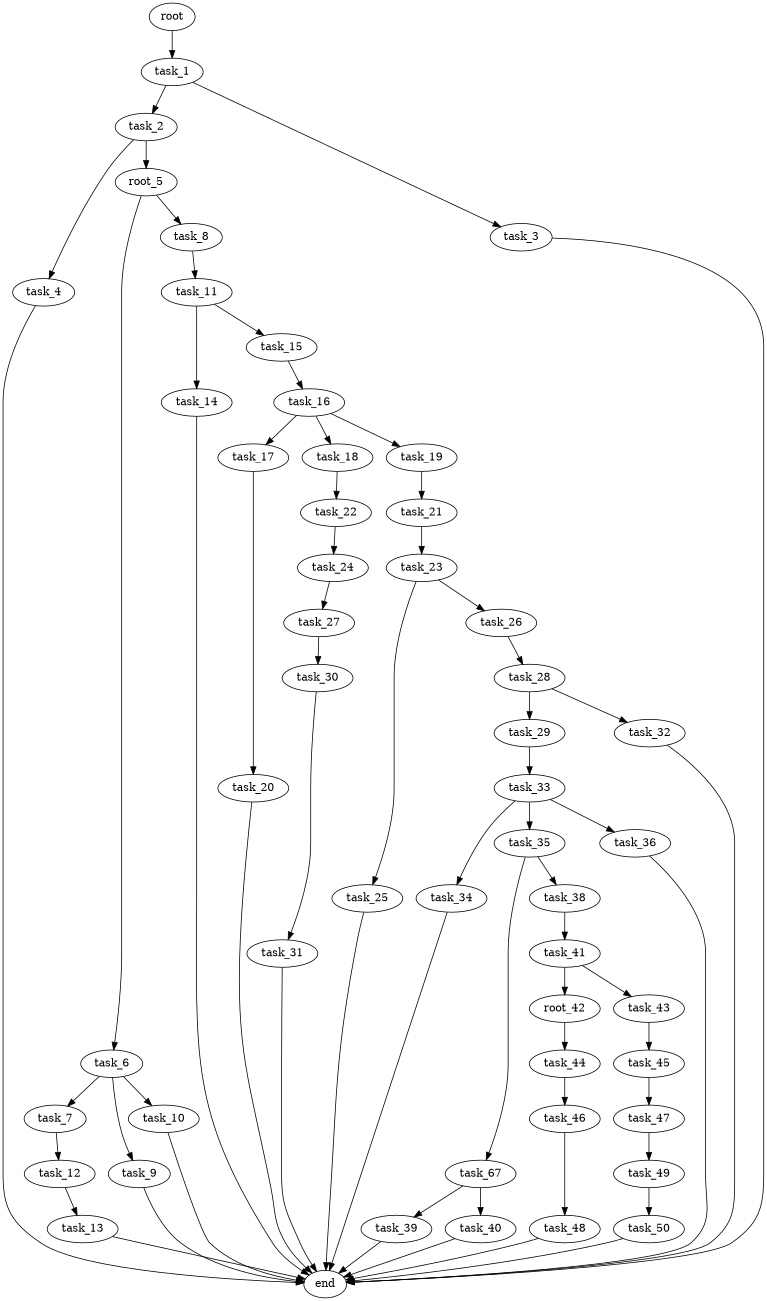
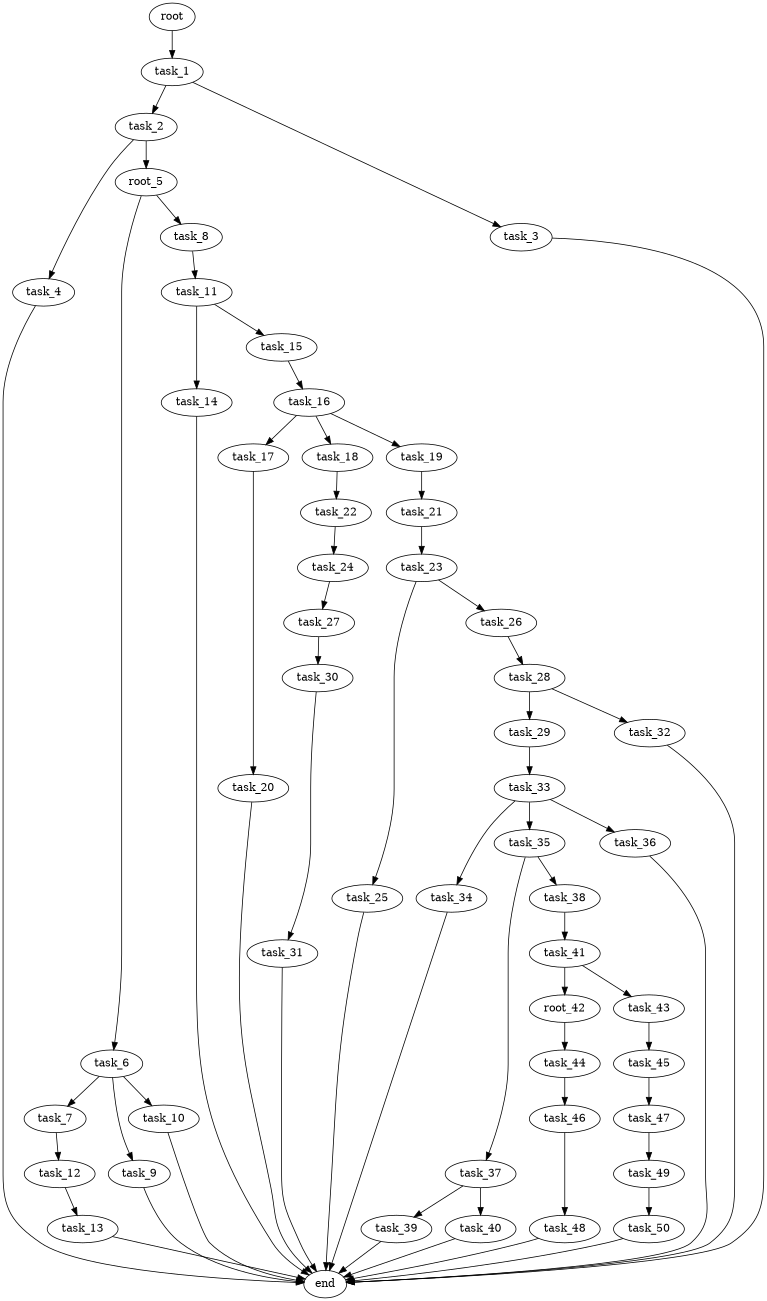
  digraph {
    root
    task_1
    task_2
    task_3
    task_4
    n6 [label=root_5]
    end
    task_6
    task_8
    task_7
    task_9
    task_10
    task_11
    task_12
    task_13
    task_14
    task_15
    task_16
    task_17
    task_18
    task_19
    task_20
    task_22
    task_21
    task_24
    task_23
    task_25
    task_26
    task_27
    task_28
    task_30
    task_29
    task_32
    task_31
    task_33
    task_34
    task_35
    task_36
-   task_37 [label=task_67]
+   task_37
    task_38
    task_39
    task_40
    task_41
    n44 [label=root_42]
    task_43
    task_44
    task_45
    task_46
    task_47
    task_48
    task_49
    task_50
    root -> task_1
    task_1 -> task_2
    task_1 -> task_3
    task_2 -> task_4
    task_2 -> n6
    task_3 -> end
    task_4 -> end
    n6 -> task_6
    n6 -> task_8
    task_6 -> task_7
    task_6 -> task_9
    task_6 -> task_10
    task_8 -> task_11
    task_7 -> task_12
    task_9 -> end
    task_10 -> end
    task_11 -> task_14
    task_11 -> task_15
    task_12 -> task_13
    task_13 -> end
    task_14 -> end
    task_15 -> task_16
    task_16 -> task_17
    task_16 -> task_18
    task_16 -> task_19
    task_17 -> task_20
    task_18 -> task_22
    task_19 -> task_21
    task_20 -> end
    task_22 -> task_24
    task_21 -> task_23
    task_24 -> task_27
    task_23 -> task_25
    task_23 -> task_26
    task_25 -> end
    task_26 -> task_28
    task_27 -> task_30
    task_28 -> task_29
    task_28 -> task_32
    task_30 -> task_31
    task_29 -> task_33
    task_32 -> end
    task_31 -> end
    task_33 -> task_34
    task_33 -> task_35
    task_33 -> task_36
    task_34 -> end
    task_35 -> task_37
    task_35 -> task_38
    task_36 -> end
    task_37 -> task_39
    task_37 -> task_40
    task_38 -> task_41
    task_39 -> end
    task_40 -> end
    task_41 -> n44
    task_41 -> task_43
    n44 -> task_44
    task_43 -> task_45
    task_44 -> task_46
    task_45 -> task_47
    task_46 -> task_48
    task_47 -> task_49
    task_48 -> end
    task_49 -> task_50
    task_50 -> end
  }
